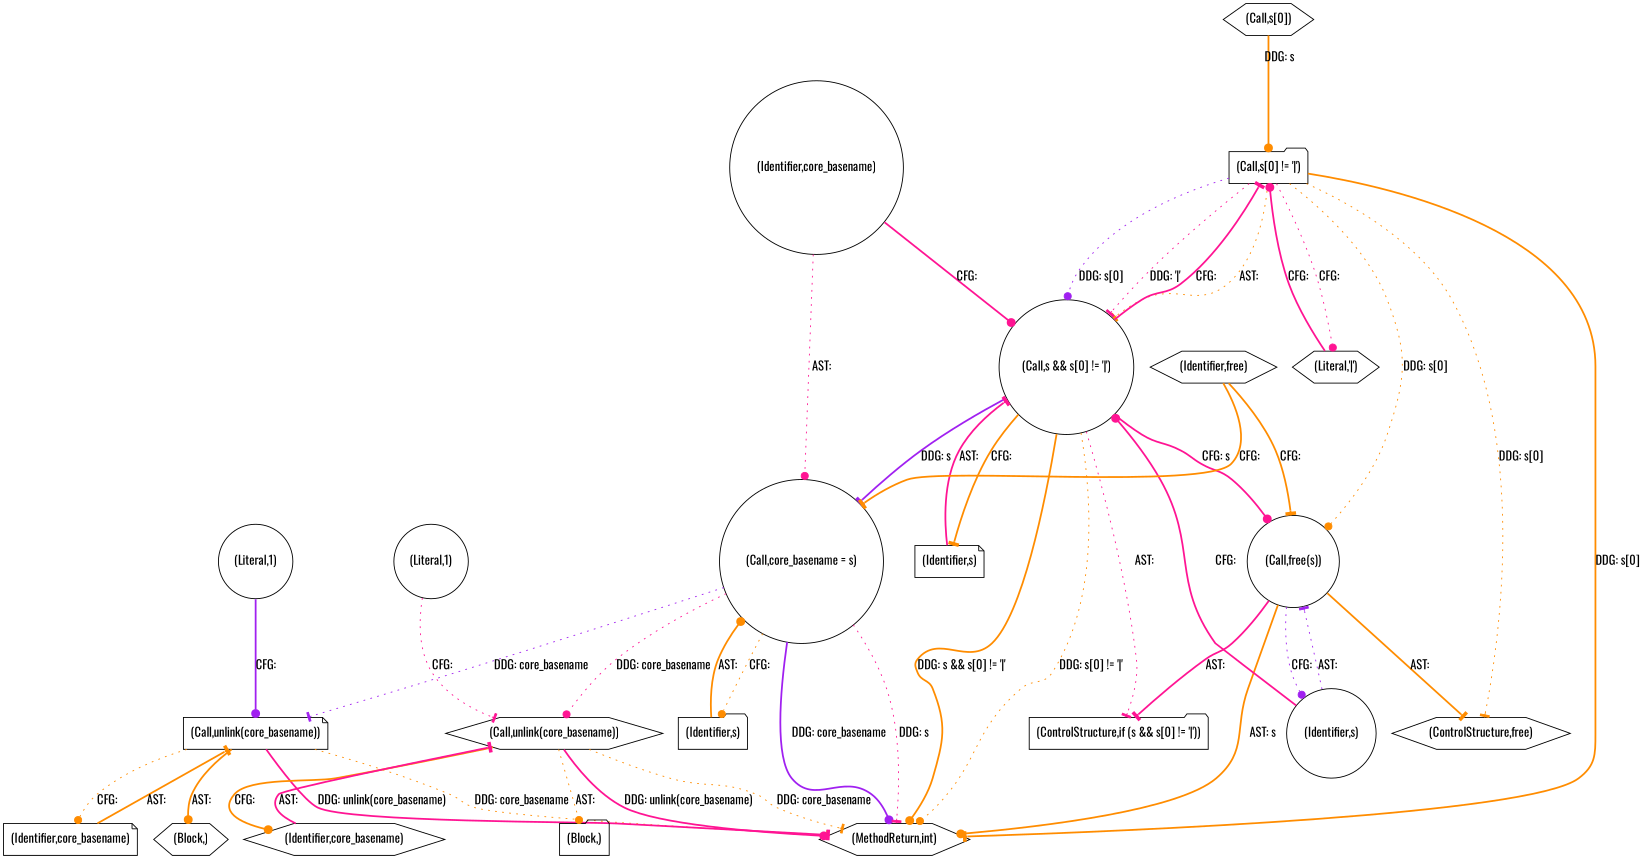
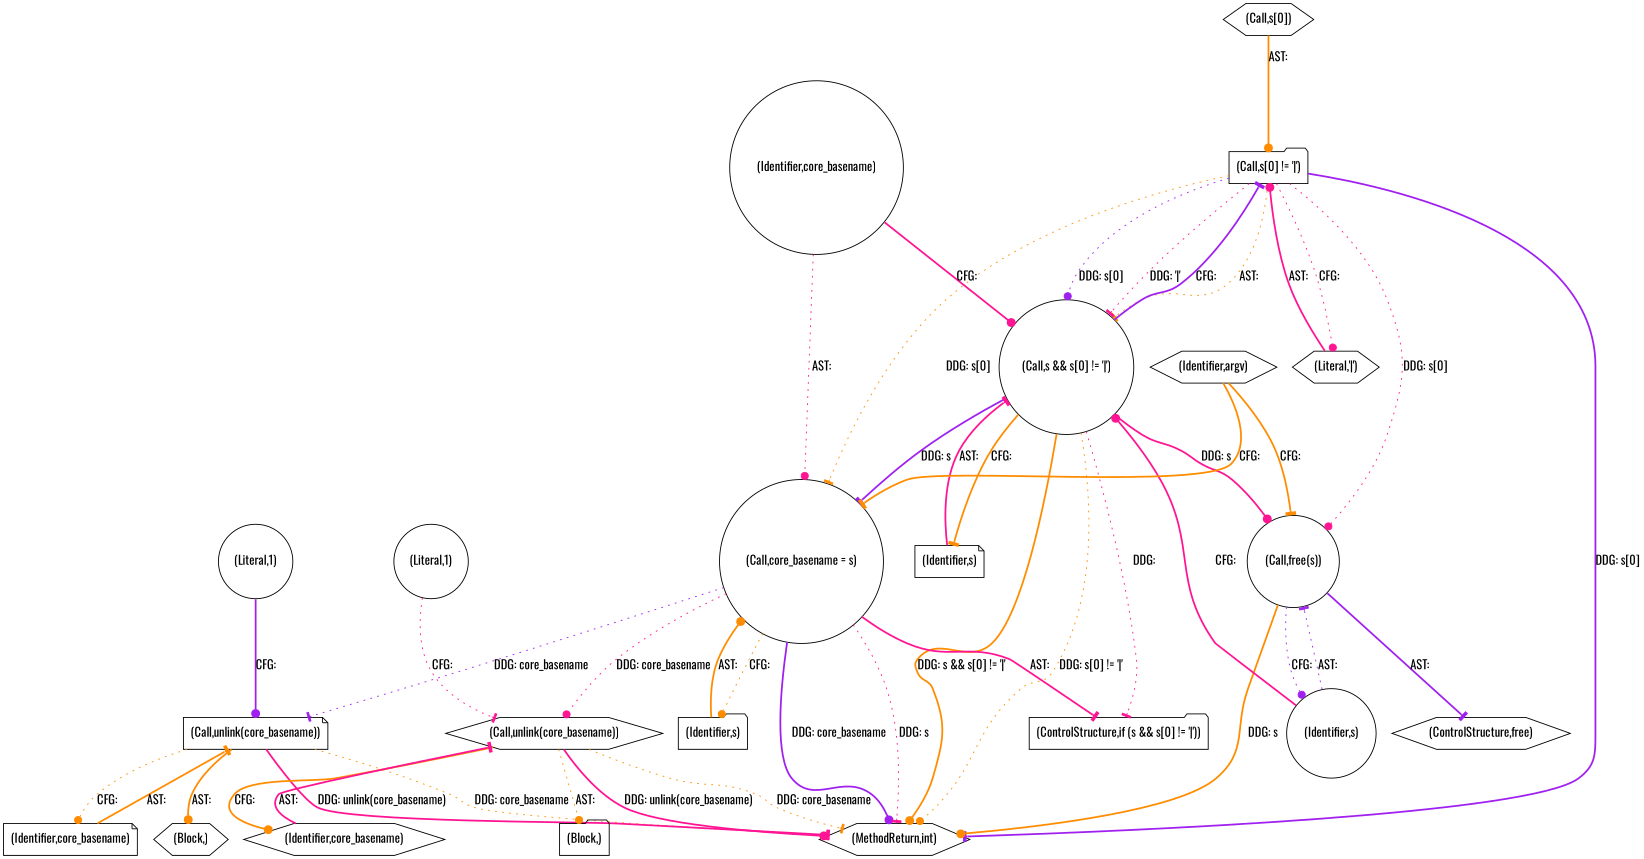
  digraph {
    fontname=Oswald
    node [fontname=Oswald shape=hexagon]
    edge [arrowhead=dot color=darkorange fontname=Oswald style=bold]
    n1 [label="(Call,s[0] != '|')" shape=folder]
    n2 [label="(Call,s && s[0] != '|')" shape=circle]
    n3 [label="(Call,core_basename = s)" shape=circle]
    n4 [label="(Call,free(s))" shape=circle]
    n5 [label="(Literal,'|')"]
    n6 [label="(MethodReturn,int)"]
    n7 [label="(Identifier,s)" shape=note]
    n8 [label="(ControlStructure,if (s && s[0] != '|'))" shape=folder]
    n9 [label="(Call,unlink(core_basename))" shape=note]
    n10 [label="(Call,unlink(core_basename))"]
    n11 [label="(Identifier,s)" shape=folder]
    n12 [label="(Identifier,s)" shape=circle]
    n13 [label="(ControlStructure,free)"]
    n14 [label="(Identifier,core_basename)" shape=note]
    n15 [label="(Block,)"]
    n16 [label="(Block,)" shape=folder]
    n17 [label="(Identifier,core_basename)"]
    n18 [label="(Literal,1)" shape=circle]
    n19 [label="(Call,s[0])"]
    n20 [label="(Literal,1)" shape=circle]
    n21 [label="(Identifier,core_basename)" shape=circle]
-   n22 [label="(Identifier,free)"]
+   n22 [label="(Identifier,argv)"]
    n1 -> n2 [arrowhead=tee label="AST: " style=dotted]
    n1 -> n2 [color=purple label="DDG: s[0]" style=dotted]
    n1 -> n2 [arrowhead=tee color=deeppink label="DDG: '|'" style=dotted]
-   n1 -> n13 [arrowhead=tee label="DDG: s[0]" style=dotted]
-   n1 -> n4 [label="DDG: s[0]" style=dotted]
+   n1 -> n3 [arrowhead=tee label="DDG: s[0]" style=dotted]
+   n1 -> n4 [color=deeppink label="DDG: s[0]" style=dotted]
    n1 -> n5 [color=deeppink label="CFG: " style=dotted]
-   n1 -> n6 [arrowhead=tee label="DDG: s[0]"]
-   n2 -> n1 [arrowhead=tee color=deeppink label="CFG: "]
+   n1 -> n6 [arrowhead=tee color=purple label="DDG: s[0]"]
+   n2 -> n1 [arrowhead=tee color=purple label="CFG: "]
    n2 -> n3 [arrowhead=tee color=purple label="DDG: s"]
-   n2 -> n4 [color=deeppink label="CFG: s"]
+   n2 -> n4 [color=deeppink label="DDG: s"]
    n2 -> n6 [label="DDG: s && s[0] != '|'"]
    n2 -> n6 [label="DDG: s[0] != '|'" style=dotted]
    n2 -> n7 [arrowhead=tee label="CFG: "]
-   n2 -> n8 [arrowhead=tee color=deeppink label="AST: " style=dotted]
+   n2 -> n8 [arrowhead=tee color=deeppink label="DDG: " style=dotted]
    n3 -> n6 [color=purple label="DDG: core_basename"]
    n3 -> n6 [arrowhead=tee color=deeppink label="DDG: s" style=dotted]
-   n4 -> n8 [arrowhead=tee color=deeppink label="AST: "]
+   n3 -> n8 [arrowhead=tee color=deeppink label="AST: "]
    n3 -> n9 [arrowhead=tee color=purple label="DDG: core_basename" style=dotted]
    n3 -> n10 [color=deeppink label="DDG: core_basename" style=dotted]
    n3 -> n11 [label="CFG: " style=dotted]
-   n4 -> n6 [label="AST: s"]
+   n4 -> n6 [label="DDG: s"]
    n4 -> n12 [color=purple label="CFG: " style=dotted]
-   n4 -> n13 [arrowhead=tee label="AST: "]
-   n5 -> n1 [color=deeppink label="CFG: "]
+   n4 -> n13 [arrowhead=tee color=purple label="AST: "]
+   n5 -> n1 [color=deeppink label="AST: "]
    n7 -> n2 [arrowhead=tee color=deeppink label="AST: "]
    n9 -> n6 [arrowhead=tee label="DDG: core_basename" style=dotted]
    n9 -> n6 [arrowhead=tee color=deeppink label="DDG: unlink(core_basename)"]
    n9 -> n14 [label="CFG: " style=dotted]
    n9 -> n15 [label="AST: "]
    n10 -> n6 [arrowhead=tee label="DDG: core_basename" style=dotted]
    n10 -> n6 [color=deeppink label="DDG: unlink(core_basename)"]
    n10 -> n16 [label="AST: " style=dotted]
    n10 -> n17 [label="CFG: "]
    n11 -> n3 [label="AST: "]
    n12 -> n2 [color=deeppink label="CFG: "]
    n12 -> n4 [arrowhead=tee color=purple label="AST: " style=dotted]
    n14 -> n9 [arrowhead=tee label="AST: "]
    n17 -> n10 [arrowhead=tee color=deeppink label="AST: "]
    n18 -> n10 [arrowhead=tee color=deeppink label="CFG: " style=dotted]
-   n19 -> n1 [label="DDG: s"]
+   n19 -> n1 [label="AST: "]
    n20 -> n9 [color=purple label="CFG: "]
    n21 -> n2 [color=deeppink label="CFG: "]
    n21 -> n3 [color=deeppink label="AST: " style=dotted]
    n22 -> n3 [arrowhead=tee label="CFG: "]
    n22 -> n4 [arrowhead=tee label="CFG: "]
  }
